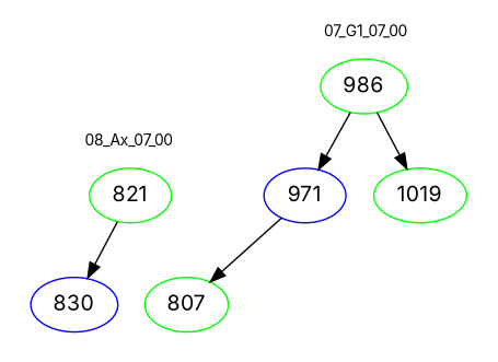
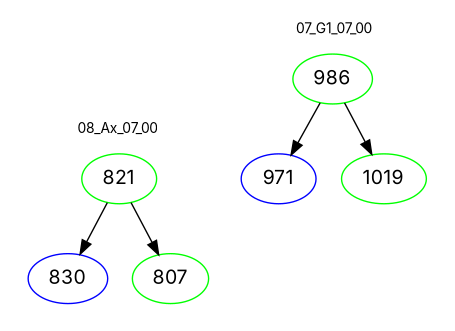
  digraph {
    fontname=Inter
    node [color=green fontname=Inter]
    edge [color=black fontname=Inter]
    n1 [label=821]
    n2 [label=807]
    n3 [color=blue label=830]
    n4 [label=986]
    n5 [color=blue label=971]
    n6 [label=1019]
    subgraph cluster_1 {
      color=white
      fontsize=10
      label="08_Ax_07_00"
      n1
      n2
      n3
    }
    subgraph cluster_2 {
      color=white
      fontsize=10
      label="07_G1_07_00"
      n4
      n5
      n6
    }
-   n5 -> n2
+   n1 -> n2
    n1 -> n3
    n4 -> n5
    n4 -> n6
  }
